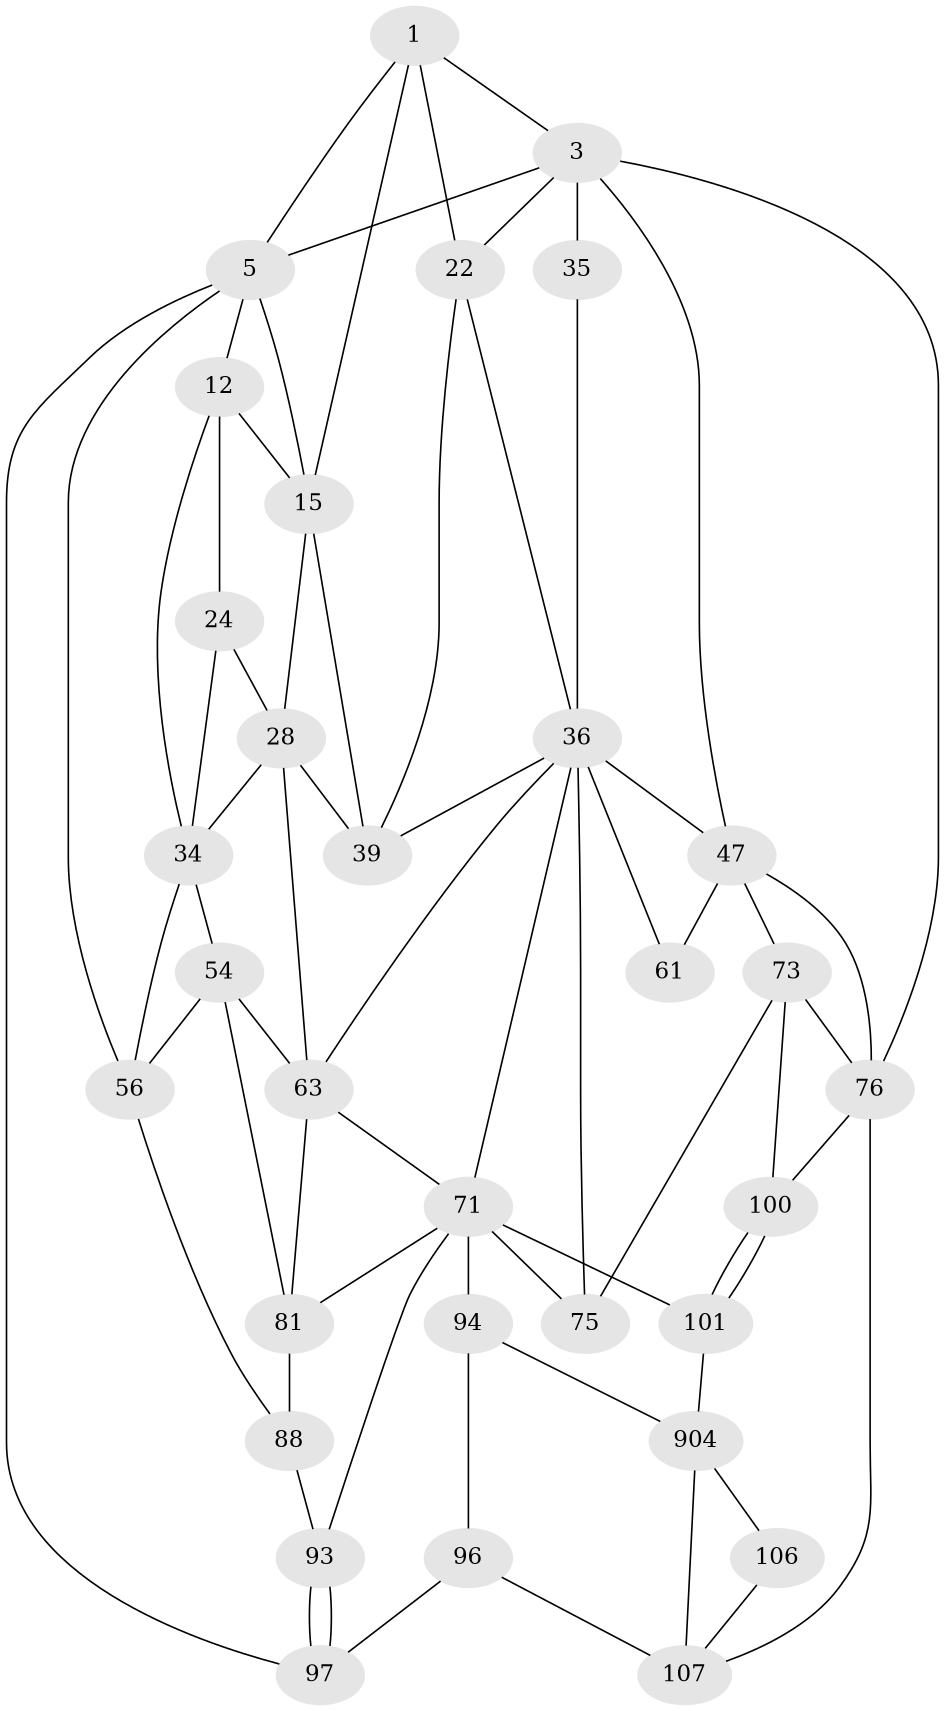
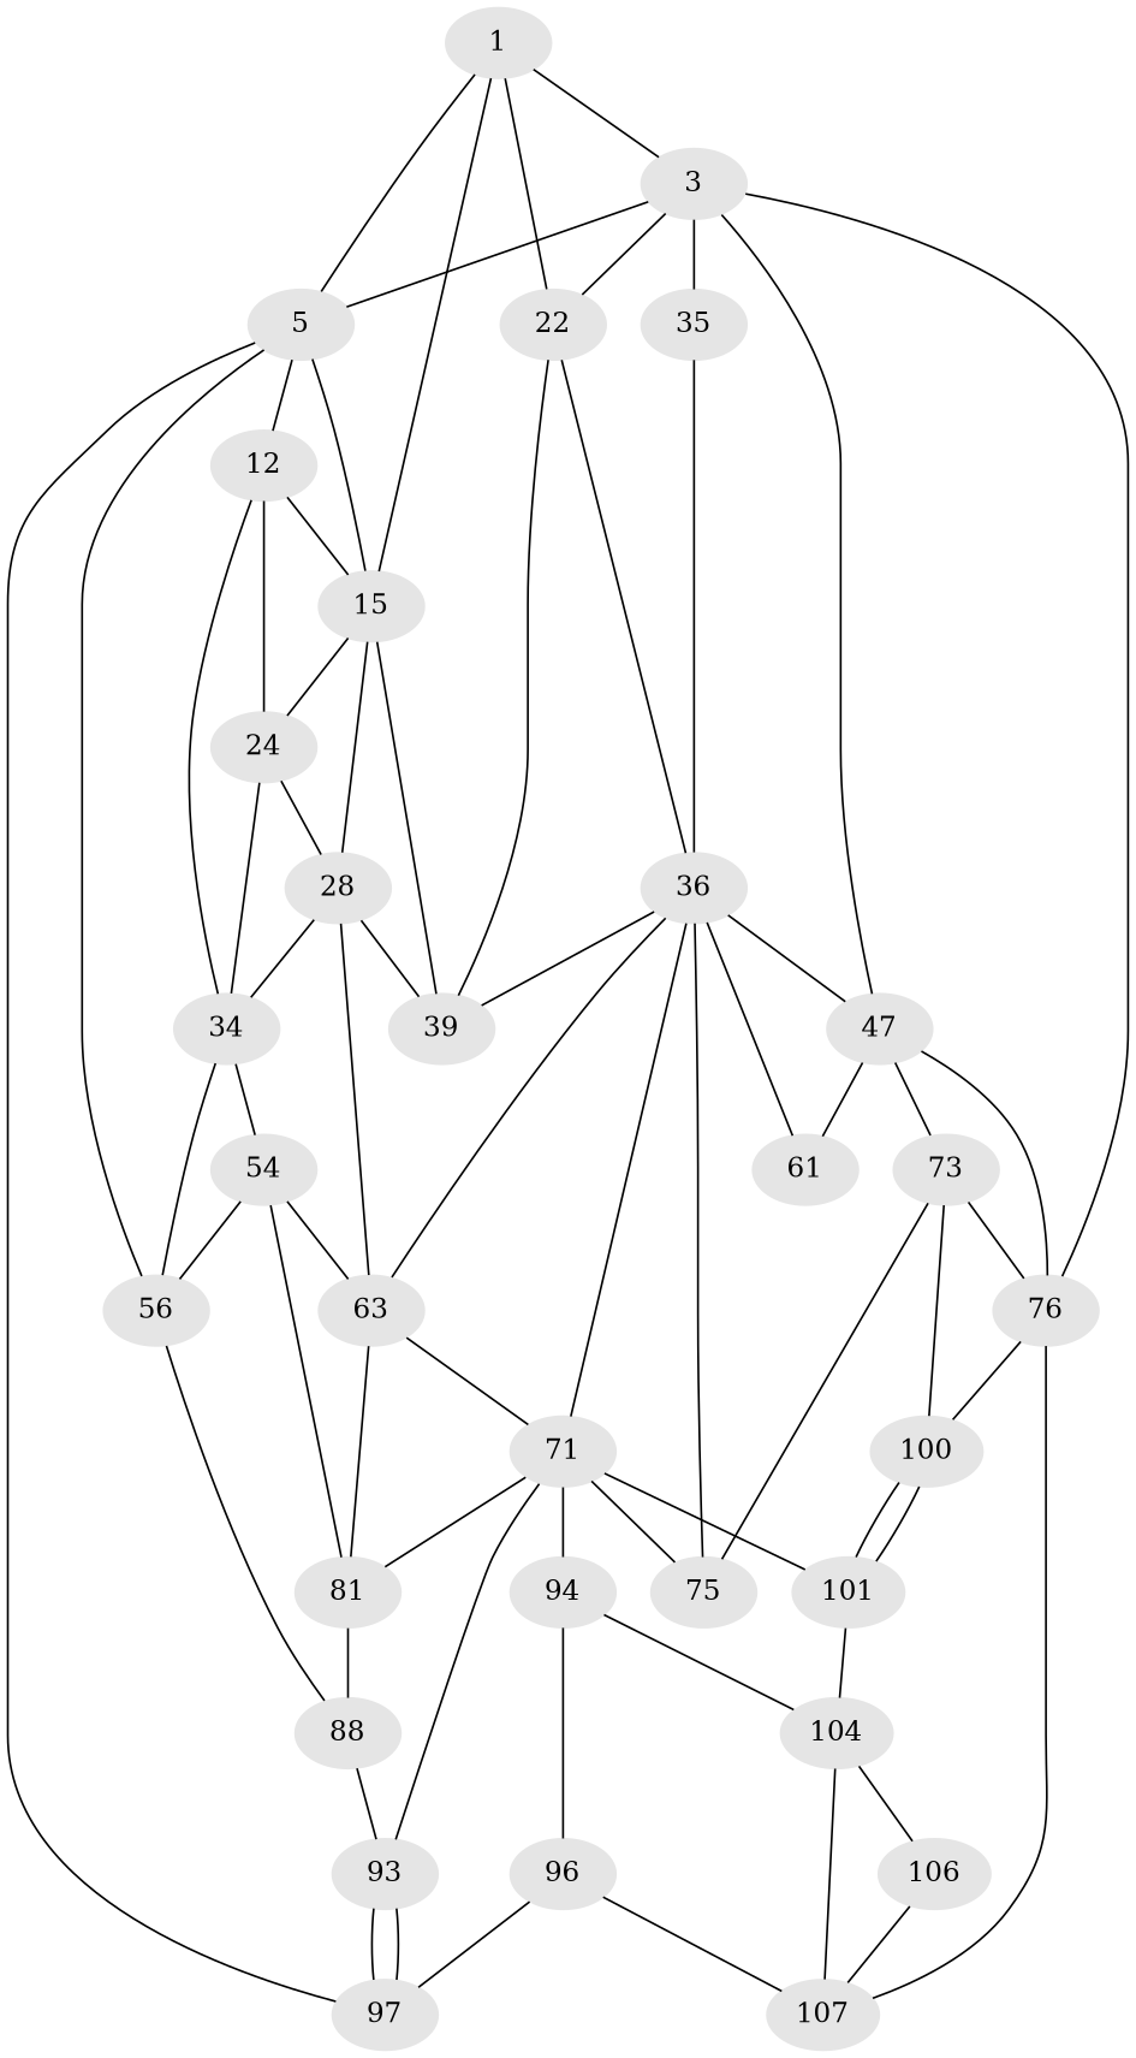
  graph {
    node [color=gray90 style=filled]
    1 [super="+2+9"]
    3 [super="+21+4"]
    5 [super="+11+6+66"]
    15 [super="+16+27"]
    22 [super="+23"]
    35
    47 [super="+48"]
    76 [super="+77+78"]
    12 [super="+25+13"]
    56 [super="+58"]
    97
    24 [super="+26"]
    28 [super="+42"]
    39 [super="+40"]
    36 [super="+43"]
    61
    73 [super="+74"]
    100
    107 [super="+111+108"]
    34 [super="+49"]
    88 [super="+90"]
    54 [super="+55"]
    63 [super="+64"]
    71 [super="+85+72"]
    75
    81 [super="+84+82"]
    93
    94 [super="+99+95"]
    101 [super="+102"]
    96
-   104 [super="+105+109" label=904]
+   104 [super="+105+109"]
    106
    1 -- 3
    1 -- 5 [weight=2]
    1 -- 15
    1 -- 22 [weight=2]
    3 -- 5
    3 -- 22
    3 -- 35 [weight=2]
    3 -- 47
    3 -- 76
    5 -- 15
    5 -- 12
    5 -- 56 [weight=2]
    5 -- 97
+   15 -- 24
    15 -- 28
    15 -- 39
    22 -- 39
    22 -- 36
    35 -- 36
    47 -- 76
    47 -- 61
    47 -- 73
    76 -- 100
    76 -- 107
    12 -- 15
    12 -- 24 [weight=2]
    12 -- 34
    56 -- 88
    24 -- 28
    24 -- 34
    28 -- 39 [weight=2]
    28 -- 34 [weight=2]
    28 -- 63
    36 -- 47
    36 -- 39
    36 -- 61 [weight=2]
    36 -- 63
    36 -- 71
    36 -- 75
    73 -- 76
    73 -- 100
    73 -- 75
    100 -- 101
    100 -- 101
    34 -- 56
    34 -- 54
    88 -- 93
    54 -- 56 [weight=2]
    54 -- 63
    54 -- 81
    63 -- 71
    63 -- 81
    71 -- 75
    71 -- 81 [weight=2]
    71 -- 93
    71 -- 94 [weight=2]
    71 -- 101
    81 -- 88 [weight=2]
    93 -- 97
    93 -- 97
    94 -- 96
    94 -- 104
    101 -- 104 [weight=2]
    96 -- 97
    96 -- 107
    104 -- 107 [weight=2]
    104 -- 106
    106 -- 107
  }
